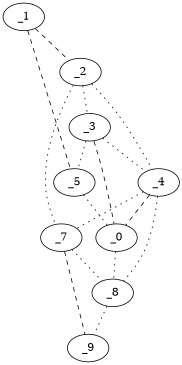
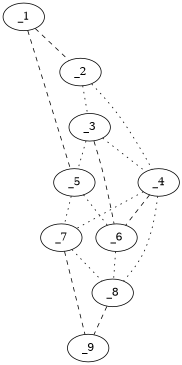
  graph {
    node [x=67 y=39]
    edge [style=dotted valence=2]
    _1 [x=45]
    _2 [x=55 y=30]
    _5 [y=76]
    _3 [x=63 y=42]
    _4
    _7 [x=91 y=32]
-   _6 [x=77 y=70 label=_0]
+   _6 [x=77 y=70]
    _8 [x=94 y=54]
    _9 [x=124 y=66]
    _1 -- _2 [style=dashed]
    _1 -- _5 [style=dashed]
    _2 -- _3 [valence=1]
    _2 -- _4
-   _2 -- _7 [valence=1]
+   _5 -- _7 [valence=1]
    _5 -- _6
    _3 -- _5
    _3 -- _4
    _3 -- _6 [style=dashed]
    _4 -- _7
    _4 -- _6 [style=dashed valence=1]
    _4 -- _8
    _7 -- _8
    _7 -- _9 [style=dashed valence=1]
    _6 -- _8
-   _8 -- _9
+   _8 -- _9 [style=dashed]
  }
